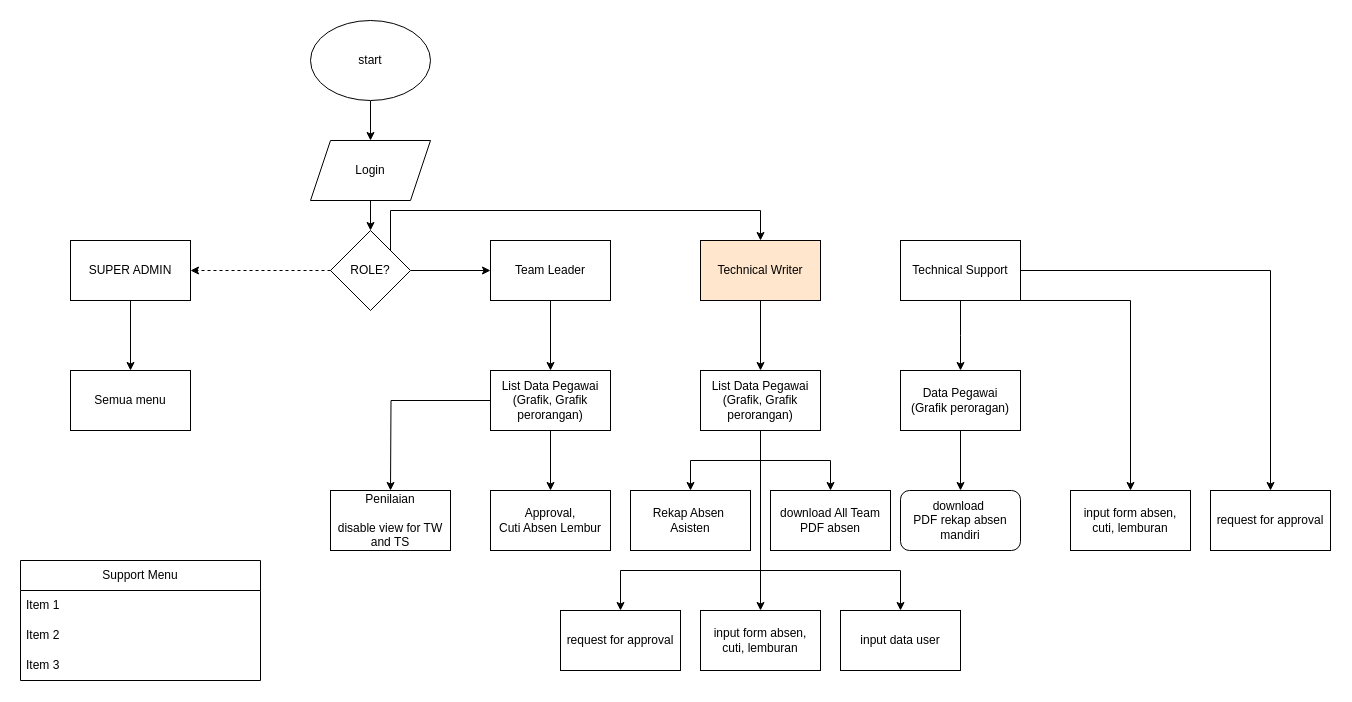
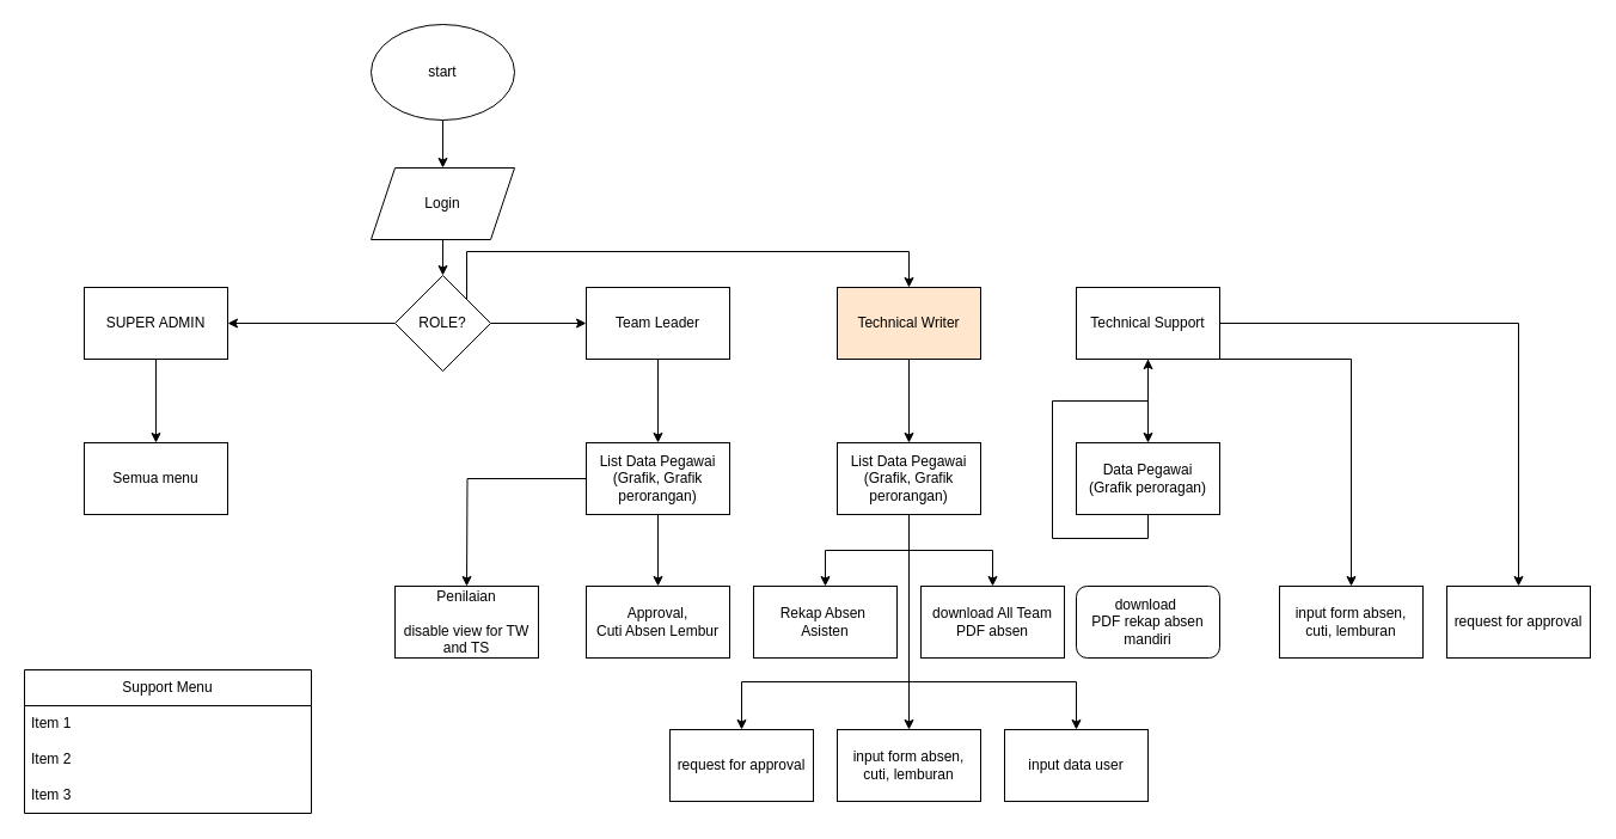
  <mxCell id="0" />
  <mxCell id="1" parent="0" />
  <mxCell id="2" style="edgeStyle=orthogonalEdgeStyle;rounded=0;orthogonalLoop=1;jettySize=auto;html=1;exitX=0.5;exitY=1;exitDx=0;exitDy=0;" edge="1" parent="1" source="3" target="4"><mxGeometry relative="1" as="geometry" /></mxCell>
  <mxCell id="3" value="start" style="ellipse;whiteSpace=wrap;html=1;" vertex="1" parent="1"><mxGeometry x="310" y="20" width="120" height="80" as="geometry" /></mxCell>
  <mxCell id="4" value="Login" style="shape=parallelogram;perimeter=parallelogramPerimeter;whiteSpace=wrap;html=1;fixedSize=1;" vertex="1" parent="1"><mxGeometry x="310" y="140" width="120" height="60" as="geometry" /></mxCell>
- <mxCell id="5" style="edgeStyle=orthogonalEdgeStyle;rounded=0;orthogonalLoop=1;jettySize=auto;html=1;exitX=0;exitY=0.5;exitDx=0;exitDy=0;entryX=1;entryY=0.5;entryDx=0;entryDy=0;dashed=1;" edge="1" parent="1" source="8" target="10"><mxGeometry relative="1" as="geometry" /></mxCell>
+ <mxCell id="5" style="edgeStyle=orthogonalEdgeStyle;rounded=0;orthogonalLoop=1;jettySize=auto;html=1;exitX=0;exitY=0.5;exitDx=0;exitDy=0;entryX=1;entryY=0.5;entryDx=0;entryDy=0;" edge="1" parent="1" source="8" target="10"><mxGeometry relative="1" as="geometry" /></mxCell>
  <mxCell id="6" style="edgeStyle=orthogonalEdgeStyle;rounded=0;orthogonalLoop=1;jettySize=auto;html=1;exitX=1;exitY=0.5;exitDx=0;exitDy=0;" edge="1" parent="1" source="8" target="12"><mxGeometry relative="1" as="geometry" /></mxCell>
  <mxCell id="7" style="edgeStyle=orthogonalEdgeStyle;rounded=0;orthogonalLoop=1;jettySize=auto;html=1;exitX=1;exitY=0;exitDx=0;exitDy=0;entryX=0.5;entryY=0;entryDx=0;entryDy=0;" edge="1" parent="1" source="8" target="14"><mxGeometry relative="1" as="geometry"><Array as="points"><mxPoint x="390" y="210" /><mxPoint x="760" y="210" /></Array></mxGeometry></mxCell>
  <mxCell id="8" value="ROLE?" style="rhombus;whiteSpace=wrap;html=1;" vertex="1" parent="1"><mxGeometry x="330" y="230" width="80" height="80" as="geometry" /></mxCell>
  <mxCell id="9" style="edgeStyle=orthogonalEdgeStyle;rounded=0;orthogonalLoop=1;jettySize=auto;html=1;exitX=0.5;exitY=1;exitDx=0;exitDy=0;" edge="1" parent="1" source="10" target="41"><mxGeometry relative="1" as="geometry" /></mxCell>
  <mxCell id="10" value="SUPER ADMIN" style="rounded=0;whiteSpace=wrap;html=1;" vertex="1" parent="1"><mxGeometry x="70" y="240" width="120" height="60" as="geometry" /></mxCell>
  <mxCell id="11" style="edgeStyle=orthogonalEdgeStyle;rounded=0;orthogonalLoop=1;jettySize=auto;html=1;exitX=0.5;exitY=1;exitDx=0;exitDy=0;entryX=0.5;entryY=0;entryDx=0;entryDy=0;" edge="1" parent="1" source="12" target="22"><mxGeometry relative="1" as="geometry" /></mxCell>
  <mxCell id="12" value="Team Leader" style="rounded=0;whiteSpace=wrap;html=1;" vertex="1" parent="1"><mxGeometry x="490" y="240" width="120" height="60" as="geometry" /></mxCell>
  <mxCell id="13" style="edgeStyle=orthogonalEdgeStyle;rounded=0;orthogonalLoop=1;jettySize=auto;html=1;exitX=0.5;exitY=1;exitDx=0;exitDy=0;entryX=0.5;entryY=0;entryDx=0;entryDy=0;" edge="1" parent="1" source="14" target="28"><mxGeometry relative="1" as="geometry"><mxPoint x="760" y="380" as="targetPoint" /></mxGeometry></mxCell>
  <mxCell id="14" value="Technical Writer" style="rounded=0;whiteSpace=wrap;html=1;fillColor=#ffe6cc;" vertex="1" parent="1"><mxGeometry x="700" y="240" width="120" height="60" as="geometry" /></mxCell>
  <mxCell id="15" style="edgeStyle=orthogonalEdgeStyle;rounded=0;orthogonalLoop=1;jettySize=auto;html=1;exitX=0.5;exitY=1;exitDx=0;exitDy=0;" edge="1" parent="1" source="18"><mxGeometry relative="1" as="geometry"><mxPoint x="960" y="370" as="targetPoint" /></mxGeometry></mxCell>
  <mxCell id="16" style="edgeStyle=orthogonalEdgeStyle;rounded=0;orthogonalLoop=1;jettySize=auto;html=1;exitX=0.5;exitY=1;exitDx=0;exitDy=0;entryX=0.5;entryY=0;entryDx=0;entryDy=0;" edge="1" parent="1" source="18" target="37"><mxGeometry relative="1" as="geometry"><Array as="points"><mxPoint x="1130" y="300" /></Array></mxGeometry></mxCell>
  <mxCell id="17" style="edgeStyle=orthogonalEdgeStyle;rounded=0;orthogonalLoop=1;jettySize=auto;html=1;exitX=1;exitY=0.5;exitDx=0;exitDy=0;" edge="1" parent="1" source="18" target="39"><mxGeometry relative="1" as="geometry" /></mxCell>
  <mxCell id="18" value="Technical Support" style="rounded=0;whiteSpace=wrap;html=1;" vertex="1" parent="1"><mxGeometry x="900" y="240" width="120" height="60" as="geometry" /></mxCell>
  <mxCell id="19" style="edgeStyle=orthogonalEdgeStyle;rounded=0;orthogonalLoop=1;jettySize=auto;html=1;exitX=0.5;exitY=1;exitDx=0;exitDy=0;" edge="1" parent="1" source="4"><mxGeometry relative="1" as="geometry"><mxPoint x="370" y="230" as="targetPoint" /></mxGeometry></mxCell>
  <mxCell id="20" style="edgeStyle=orthogonalEdgeStyle;rounded=0;orthogonalLoop=1;jettySize=auto;html=1;exitX=0.5;exitY=1;exitDx=0;exitDy=0;entryX=0.5;entryY=0;entryDx=0;entryDy=0;" edge="1" parent="1" source="22" target="29"><mxGeometry relative="1" as="geometry" /></mxCell>
  <mxCell id="21" style="edgeStyle=orthogonalEdgeStyle;rounded=0;orthogonalLoop=1;jettySize=auto;html=1;exitX=0;exitY=0.5;exitDx=0;exitDy=0;" edge="1" parent="1" source="22"><mxGeometry relative="1" as="geometry"><mxPoint x="390" y="490" as="targetPoint" /></mxGeometry></mxCell>
  <mxCell id="22" value="List Data Pegawai&lt;div&gt;(Grafik, Grafik perorangan)&lt;/div&gt;" style="rounded=0;whiteSpace=wrap;html=1;" vertex="1" parent="1"><mxGeometry x="490" y="370" width="120" height="60" as="geometry" /></mxCell>
  <mxCell id="23" style="edgeStyle=orthogonalEdgeStyle;rounded=0;orthogonalLoop=1;jettySize=auto;html=1;exitX=0.5;exitY=1;exitDx=0;exitDy=0;entryX=0.5;entryY=0;entryDx=0;entryDy=0;" edge="1" parent="1" source="28" target="31"><mxGeometry relative="1" as="geometry" /></mxCell>
  <mxCell id="24" style="edgeStyle=orthogonalEdgeStyle;rounded=0;orthogonalLoop=1;jettySize=auto;html=1;exitX=0.5;exitY=1;exitDx=0;exitDy=0;" edge="1" parent="1" source="28" target="32"><mxGeometry relative="1" as="geometry" /></mxCell>
  <mxCell id="25" style="edgeStyle=orthogonalEdgeStyle;rounded=0;orthogonalLoop=1;jettySize=auto;html=1;exitX=0.5;exitY=1;exitDx=0;exitDy=0;" edge="1" parent="1" source="28"><mxGeometry relative="1" as="geometry"><mxPoint x="760" y="610" as="targetPoint" /><Array as="points"><mxPoint x="760" y="520" /><mxPoint x="760" y="520" /></Array></mxGeometry></mxCell>
  <mxCell id="26" style="edgeStyle=orthogonalEdgeStyle;rounded=0;orthogonalLoop=1;jettySize=auto;html=1;exitX=0.5;exitY=1;exitDx=0;exitDy=0;" edge="1" parent="1" source="28"><mxGeometry relative="1" as="geometry"><mxPoint x="620" y="610" as="targetPoint" /><Array as="points"><mxPoint x="760" y="570" /><mxPoint x="620" y="570" /></Array></mxGeometry></mxCell>
  <mxCell id="27" style="edgeStyle=orthogonalEdgeStyle;rounded=0;orthogonalLoop=1;jettySize=auto;html=1;exitX=0.5;exitY=1;exitDx=0;exitDy=0;entryX=0.5;entryY=0;entryDx=0;entryDy=0;" edge="1" parent="1" source="28" target="40"><mxGeometry relative="1" as="geometry"><mxPoint x="890" y="610" as="targetPoint" /><Array as="points"><mxPoint x="760" y="570" /><mxPoint x="900" y="570" /></Array></mxGeometry></mxCell>
  <mxCell id="28" value="List Data Pegawai&lt;div&gt;(Grafik, Grafik peroran&lt;span style=&quot;background-color: initial;&quot;&gt;gan)&lt;/span&gt;&lt;/div&gt;" style="rounded=0;whiteSpace=wrap;html=1;" vertex="1" parent="1"><mxGeometry x="700" y="370" width="120" height="60" as="geometry" /></mxCell>
  <mxCell id="29" value="Approval,&lt;br&gt;Cuti Absen Lembur" style="rounded=0;whiteSpace=wrap;html=1;" vertex="1" parent="1"><mxGeometry x="490" y="490" width="120" height="60" as="geometry" /></mxCell>
  <mxCell id="30" value="Penilaian&lt;br&gt;&lt;br&gt;disable view for TW and TS" style="rounded=0;whiteSpace=wrap;html=1;" vertex="1" parent="1"><mxGeometry x="330" y="490" width="120" height="60" as="geometry" /></mxCell>
  <mxCell id="31" value="Rekap Absen&amp;nbsp;&lt;div&gt;Asisten&lt;/div&gt;" style="rounded=0;whiteSpace=wrap;html=1;" vertex="1" parent="1"><mxGeometry x="630" y="490" width="120" height="60" as="geometry" /></mxCell>
  <mxCell id="32" value="download All Team PDF absen" style="rounded=0;whiteSpace=wrap;html=1;" vertex="1" parent="1"><mxGeometry x="770" y="490" width="120" height="60" as="geometry" /></mxCell>
- <mxCell id="33" style="edgeStyle=orthogonalEdgeStyle;rounded=0;orthogonalLoop=1;jettySize=auto;html=1;exitX=0.5;exitY=1;exitDx=0;exitDy=0;" edge="1" parent="1" source="34" target="35"><mxGeometry relative="1" as="geometry" /></mxCell>
+ <mxCell id="33" style="edgeStyle=orthogonalEdgeStyle;rounded=0;orthogonalLoop=1;jettySize=auto;html=1;exitX=0.5;exitY=1;exitDx=0;exitDy=0;" edge="1" parent="1" source="34" target="18"><mxGeometry relative="1" as="geometry" /></mxCell>
  <mxCell id="34" value="D&lt;span style=&quot;background-color: initial;&quot;&gt;ata Pegawai&lt;/span&gt;&lt;div&gt;&lt;div&gt;(Grafik peroragan)&lt;/div&gt;&lt;/div&gt;" style="rounded=0;whiteSpace=wrap;html=1;" vertex="1" parent="1"><mxGeometry x="900" y="370" width="120" height="60" as="geometry" /></mxCell>
  <mxCell id="35" value="download&amp;nbsp;&lt;div&gt;PDF rekap absen mandiri&lt;/div&gt;" style="whiteSpace=wrap;html=1;rounded=1;" vertex="1" parent="1"><mxGeometry x="900" y="490" width="120" height="60" as="geometry" /></mxCell>
  <mxCell id="36" value="input form absen, cuti, lemburan" style="rounded=0;whiteSpace=wrap;html=1;" vertex="1" parent="1"><mxGeometry x="700" y="610" width="120" height="60" as="geometry" /></mxCell>
  <mxCell id="37" value="input form absen, cuti, lemburan" style="rounded=0;whiteSpace=wrap;html=1;" vertex="1" parent="1"><mxGeometry x="1070" y="490" width="120" height="60" as="geometry" /></mxCell>
  <mxCell id="38" value="request for approval" style="rounded=0;whiteSpace=wrap;html=1;" vertex="1" parent="1"><mxGeometry x="560" y="610" width="120" height="60" as="geometry" /></mxCell>
  <mxCell id="39" value="request for approval" style="rounded=0;whiteSpace=wrap;html=1;" vertex="1" parent="1"><mxGeometry x="1210" y="490" width="120" height="60" as="geometry" /></mxCell>
  <mxCell id="40" value="input data user" style="rounded=0;whiteSpace=wrap;html=1;" vertex="1" parent="1"><mxGeometry x="840" y="610" width="120" height="60" as="geometry" /></mxCell>
  <mxCell id="41" value="Semua menu" style="rounded=0;whiteSpace=wrap;html=1;" vertex="1" parent="1"><mxGeometry x="70" y="370" width="120" height="60" as="geometry" /></mxCell>
  <mxCell id="42" value="Support Menu" style="swimlane;fontStyle=0;childLayout=stackLayout;horizontal=1;startSize=30;horizontalStack=0;resizeParent=1;resizeParentMax=0;resizeLast=0;collapsible=1;marginBottom=0;whiteSpace=wrap;html=1;" vertex="1" parent="1"><mxGeometry x="20" y="560" width="240" height="120" as="geometry" /></mxCell>
  <mxCell id="43" value="Item 1" style="text;strokeColor=none;fillColor=none;align=left;verticalAlign=middle;spacingLeft=4;spacingRight=4;overflow=hidden;points=[[0,0.5],[1,0.5]];portConstraint=eastwest;rotatable=0;whiteSpace=wrap;html=1;" vertex="1" parent="42"><mxGeometry y="30" width="240" height="30" as="geometry" /></mxCell>
  <mxCell id="44" value="Item 2" style="text;strokeColor=none;fillColor=none;align=left;verticalAlign=middle;spacingLeft=4;spacingRight=4;overflow=hidden;points=[[0,0.5],[1,0.5]];portConstraint=eastwest;rotatable=0;whiteSpace=wrap;html=1;" vertex="1" parent="42"><mxGeometry y="60" width="240" height="30" as="geometry" /></mxCell>
  <mxCell id="45" value="Item 3" style="text;strokeColor=none;fillColor=none;align=left;verticalAlign=middle;spacingLeft=4;spacingRight=4;overflow=hidden;points=[[0,0.5],[1,0.5]];portConstraint=eastwest;rotatable=0;whiteSpace=wrap;html=1;" vertex="1" parent="42"><mxGeometry y="90" width="240" height="30" as="geometry" /></mxCell>
